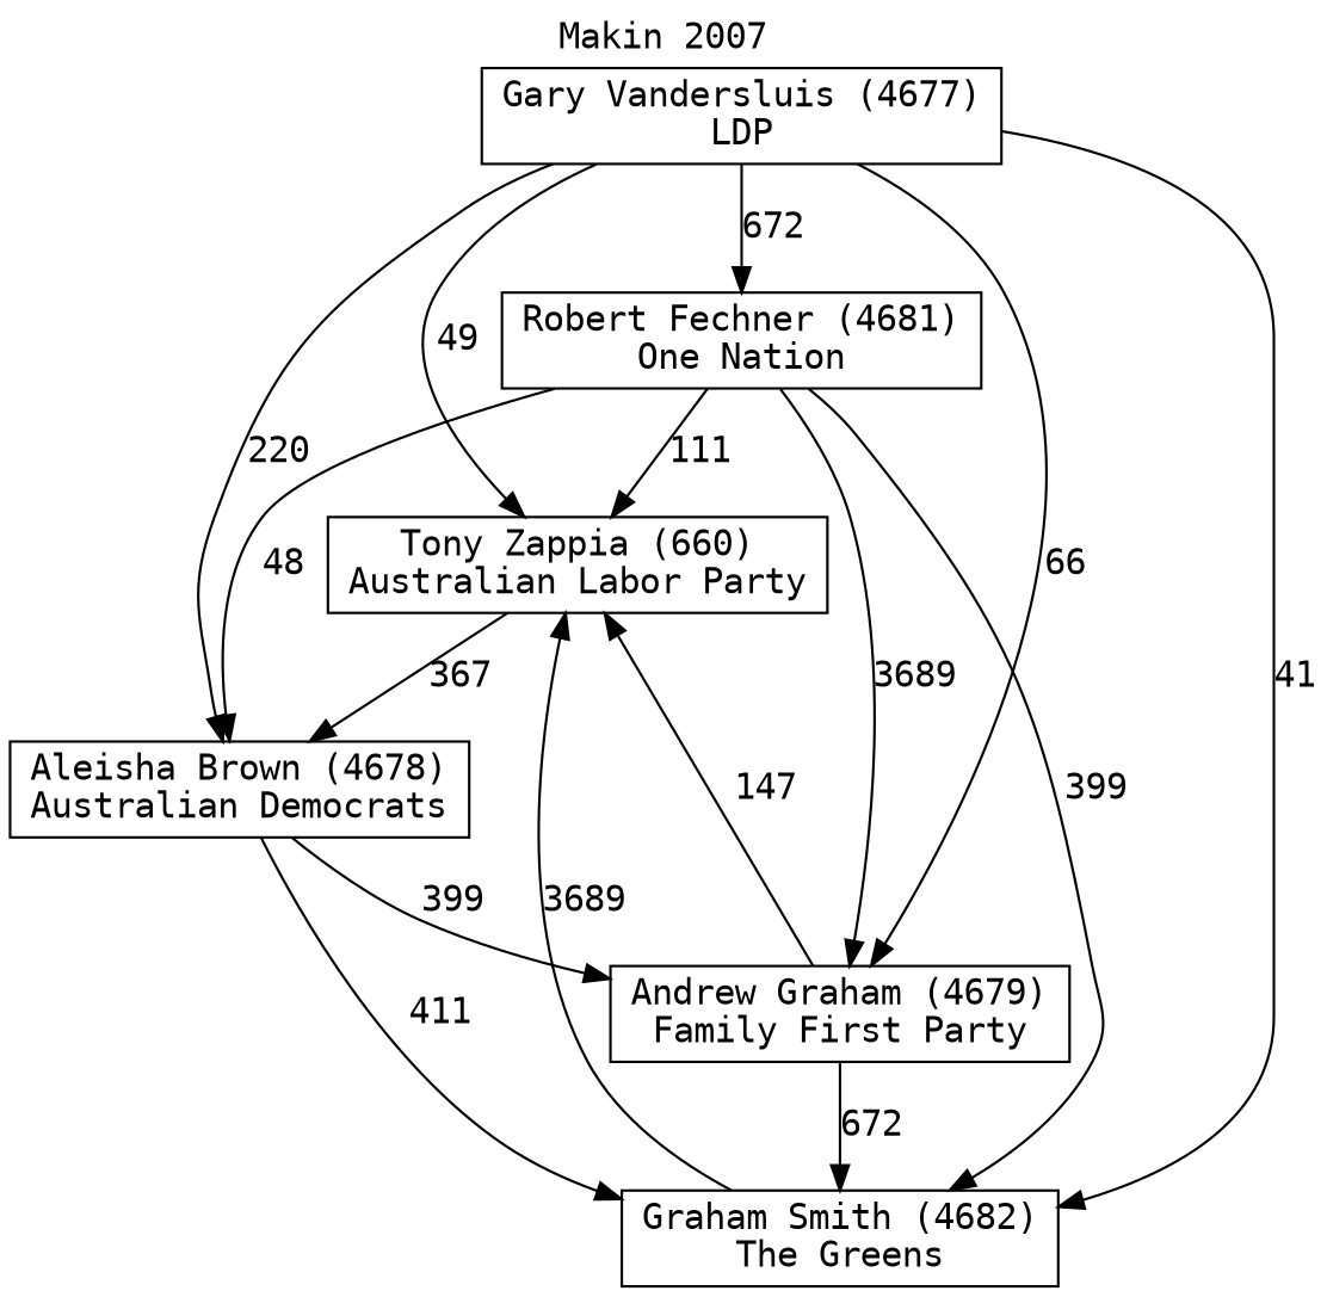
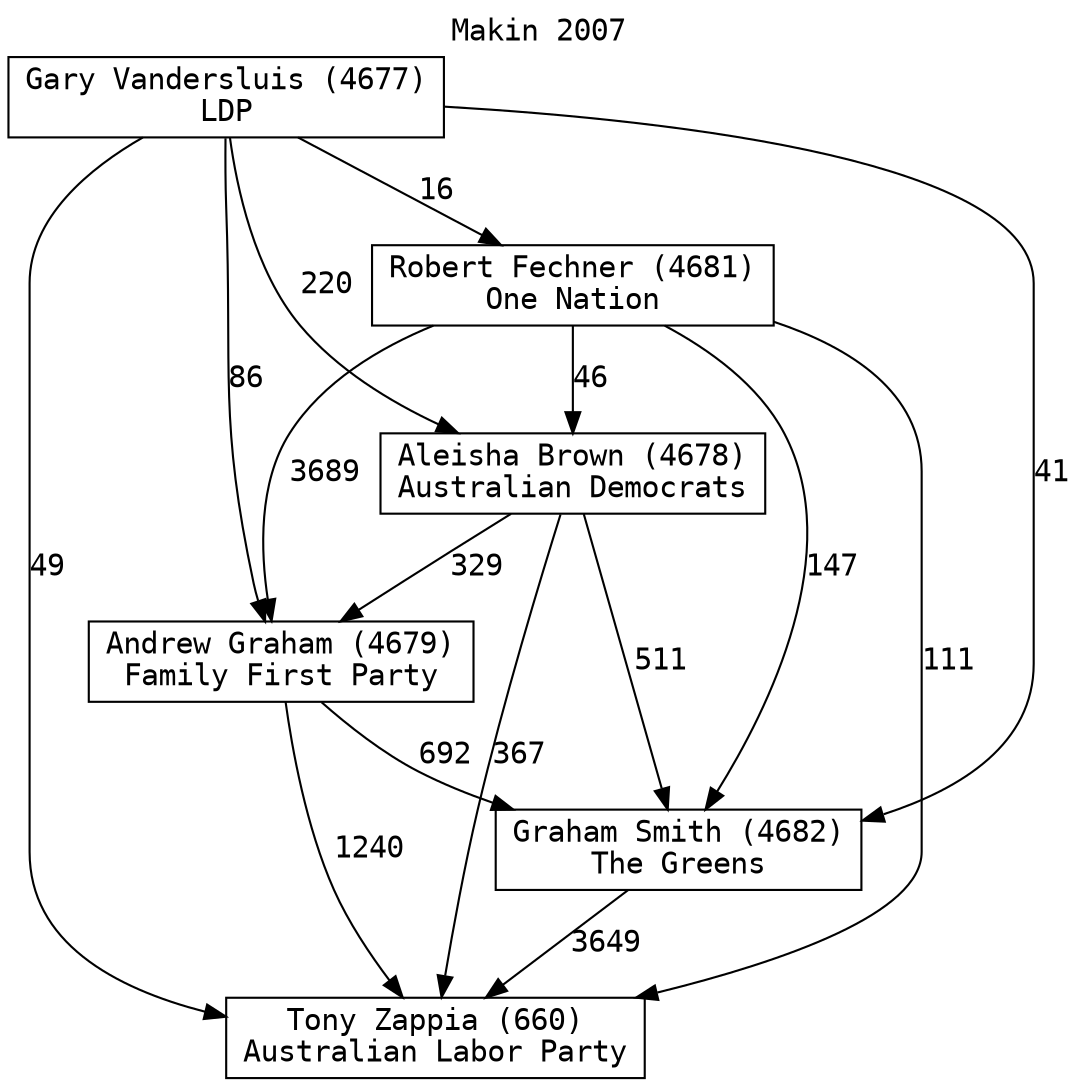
  digraph {
    fontname="DejaVu Sans Mono"
    label="Makin 2007"
    labelloc=t
    mclimit=10
    node [fontname="DejaVu Sans Mono" shape=box]
    edge [fontname="DejaVu Sans Mono"]
    n1 [label="Tony Zappia (660)\nAustralian Labor Party"]
    n2 [label="Graham Smith (4682)\nThe Greens"]
    n3 [label="Andrew Graham (4679)\nFamily First Party"]
    n4 [label="Aleisha Brown (4678)\nAustralian Democrats"]
    n5 [label="Robert Fechner (4681)\nOne Nation"]
    n6 [label="Gary Vandersluis (4677)\nLDP"]
-   n2 -> n1 [label=3689]
-   n3 -> n1 [label=147]
-   n3 -> n2 [label=672]
-   n1 -> n4 [label=367]
-   n4 -> n2 [label=411]
-   n4 -> n3 [label=399]
+   n2 -> n1 [label=3649]
+   n3 -> n1 [label=1240]
+   n3 -> n2 [label=692]
+   n4 -> n1 [label=367]
+   n4 -> n2 [label=511]
+   n4 -> n3 [label=329]
    n5 -> n1 [label=111]
-   n5 -> n2 [label=399]
+   n5 -> n2 [label=147]
    n5 -> n3 [label=3689]
-   n5 -> n4 [label=48]
+   n5 -> n4 [label=46]
    n6 -> n1 [label=49]
    n6 -> n2 [label=41]
-   n6 -> n3 [label=66]
+   n6 -> n3 [label=86]
    n6 -> n4 [label=220]
-   n6 -> n5 [label=672]
+   n6 -> n5 [label=16]
  }
